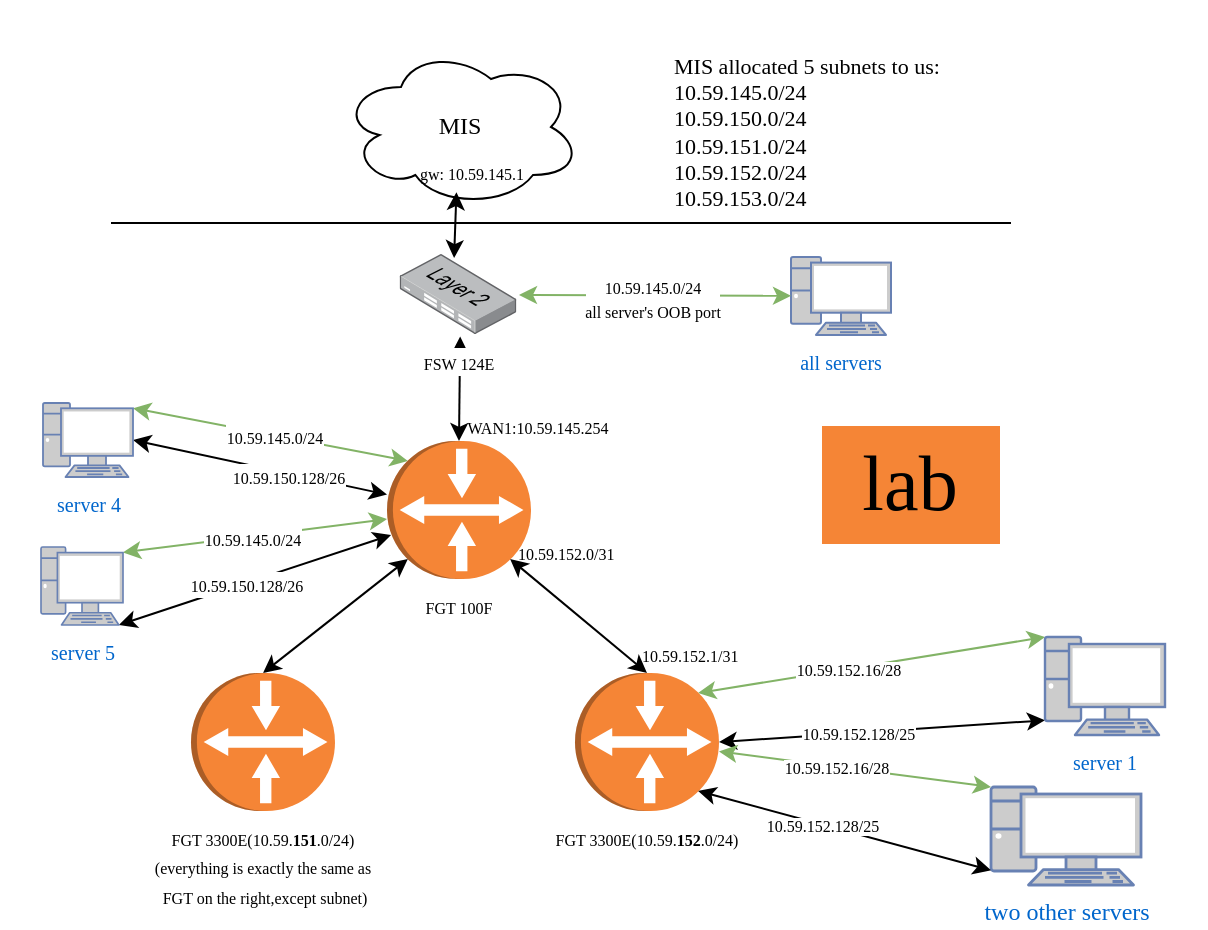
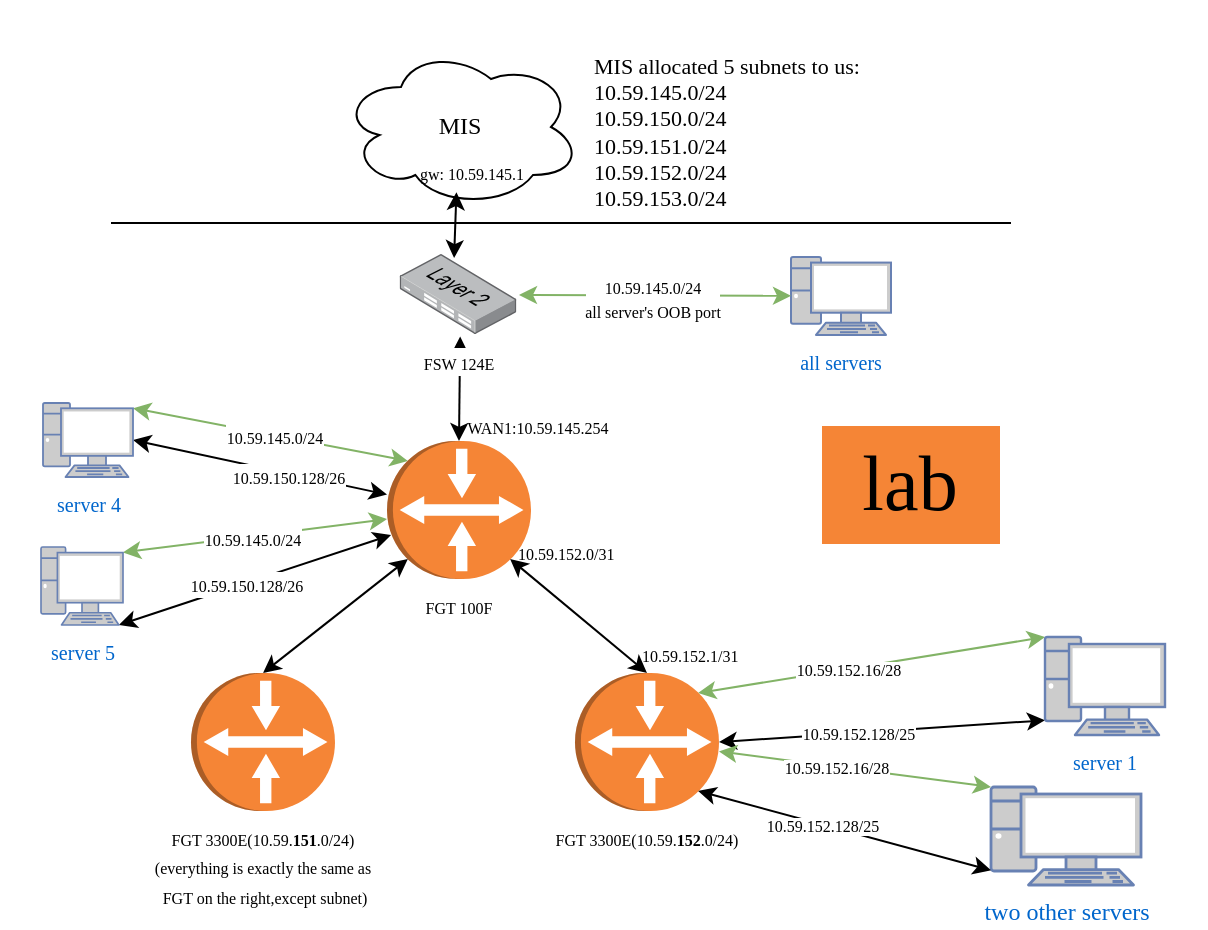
  <mxCell id="0" />
  <mxCell id="1" parent="0" />
  <mxCell id="2" value="&lt;font face=&quot;Times New Roman&quot;&gt;MIS&lt;/font&gt;" style="ellipse;shape=cloud;whiteSpace=wrap;html=1;" parent="1" vertex="1"><mxGeometry x="170" y="23" width="120" height="80" as="geometry" /></mxCell>
  <mxCell id="3" value="" style="endArrow=none;html=1;rounded=0;" parent="1" edge="1"><mxGeometry width="50" height="50" relative="1" as="geometry"><mxPoint x="55" y="111" as="sourcePoint" /><mxPoint x="505" y="111" as="targetPoint" /></mxGeometry></mxCell>
  <mxCell id="4" value="" style="endArrow=classic;startArrow=classic;html=1;rounded=0;entryX=0.481;entryY=0.907;entryDx=0;entryDy=0;entryPerimeter=0;exitX=0.458;exitY=0.039;exitDx=0;exitDy=0;exitPerimeter=0;" parent="1" source="21" target="2" edge="1"><mxGeometry width="50" height="50" relative="1" as="geometry"><mxPoint x="227.95" y="125.6" as="sourcePoint" /><mxPoint x="228.32" y="91" as="targetPoint" /></mxGeometry></mxCell>
  <mxCell id="5" value="" style="endArrow=classic;startArrow=classic;html=1;rounded=0;entryX=0.51;entryY=1.018;entryDx=0;entryDy=0;entryPerimeter=0;exitX=0;exitY=0.5;exitDx=0;exitDy=0;exitPerimeter=0;" parent="1" source="22" target="21" edge="1"><mxGeometry width="50" height="50" relative="1" as="geometry"><mxPoint x="229" y="255" as="sourcePoint" /><mxPoint x="230" y="191" as="targetPoint" /></mxGeometry></mxCell>
  <mxCell id="6" value="&lt;font style=&quot;font-size: 8px;&quot; face=&quot;Times New Roman&quot;&gt;WAN1:10.59.145.254&lt;/font&gt;" style="text;strokeColor=none;align=center;fillColor=none;html=1;verticalAlign=middle;whiteSpace=wrap;rounded=0;" parent="1" vertex="1"><mxGeometry x="232" y="202.5" width="74" height="21" as="geometry" /></mxCell>
  <mxCell id="7" value="" style="endArrow=classic;startArrow=classic;html=1;rounded=0;entryX=0.145;entryY=0.855;entryDx=0;entryDy=0;entryPerimeter=0;fillColor=#d5e8d4;strokeColor=#82b366;exitX=1;exitY=0.07;exitDx=0;exitDy=0;exitPerimeter=0;" parent="1" source="25" target="22" edge="1"><mxGeometry width="50" height="50" relative="1" as="geometry"><mxPoint x="45" y="184.66" as="sourcePoint" /><mxPoint x="138.78" y="181" as="targetPoint" /></mxGeometry></mxCell>
  <mxCell id="8" value="&lt;font style=&quot;font-size: 8px;&quot; face=&quot;Times New Roman&quot;&gt;10.59.145.0/24&lt;/font&gt;" style="edgeLabel;html=1;align=center;verticalAlign=middle;resizable=0;points=[];" parent="7" vertex="1" connectable="0"><mxGeometry x="0.025" relative="1" as="geometry"><mxPoint as="offset" /></mxGeometry></mxCell>
  <mxCell id="9" value="" style="endArrow=classic;startArrow=classic;html=1;rounded=0;exitX=1;exitY=0.5;exitDx=0;exitDy=0;exitPerimeter=0;" parent="1" source="25" target="22" edge="1"><mxGeometry width="50" height="50" relative="1" as="geometry"><mxPoint x="25" y="241" as="sourcePoint" /><mxPoint x="175" y="281" as="targetPoint" /></mxGeometry></mxCell>
  <mxCell id="10" value="&lt;font style=&quot;font-size: 8px;&quot; face=&quot;Times New Roman&quot;&gt;10.59.150.128/26&lt;/font&gt;" style="edgeLabel;html=1;align=center;verticalAlign=middle;resizable=0;points=[];" parent="9" vertex="1" connectable="0"><mxGeometry x="0.211" y="-1" relative="1" as="geometry"><mxPoint as="offset" /></mxGeometry></mxCell>
  <mxCell id="11" value="" style="endArrow=classic;startArrow=classic;html=1;rounded=0;fillColor=#d5e8d4;strokeColor=#82b366;exitX=1;exitY=0.07;exitDx=0;exitDy=0;exitPerimeter=0;" parent="1" source="24" target="22" edge="1"><mxGeometry width="50" height="50" relative="1" as="geometry"><mxPoint x="65" y="301" as="sourcePoint" /><mxPoint x="169.64" y="261" as="targetPoint" /></mxGeometry></mxCell>
  <mxCell id="12" value="&lt;font style=&quot;font-size: 8px;&quot; face=&quot;Times New Roman&quot;&gt;10.59.145.0/24&lt;/font&gt;" style="edgeLabel;html=1;align=center;verticalAlign=middle;resizable=0;points=[];" parent="11" vertex="1" connectable="0"><mxGeometry x="-0.021" y="-1" relative="1" as="geometry"><mxPoint as="offset" /></mxGeometry></mxCell>
  <mxCell id="13" value="" style="endArrow=classic;startArrow=classic;html=1;rounded=0;entryX=0.681;entryY=0.972;entryDx=0;entryDy=0;entryPerimeter=0;exitX=0.95;exitY=1;exitDx=0;exitDy=0;exitPerimeter=0;" parent="1" source="24" target="22" edge="1"><mxGeometry width="50" height="50" relative="1" as="geometry"><mxPoint x="65" y="321" as="sourcePoint" /><mxPoint x="195" y="322" as="targetPoint" /></mxGeometry></mxCell>
  <mxCell id="14" value="&lt;font style=&quot;font-size: 8px;&quot; face=&quot;Times New Roman&quot;&gt;10.59.150.128/26&lt;/font&gt;" style="edgeLabel;html=1;align=center;verticalAlign=middle;resizable=0;points=[];" parent="13" vertex="1" connectable="0"><mxGeometry x="-0.066" y="-1" relative="1" as="geometry"><mxPoint as="offset" /></mxGeometry></mxCell>
  <mxCell id="15" value="" style="endArrow=classic;startArrow=classic;html=1;rounded=0;exitX=0;exitY=0.5;exitDx=0;exitDy=0;entryX=0.855;entryY=0.855;entryDx=0;entryDy=0;entryPerimeter=0;exitPerimeter=0;" parent="1" source="23" target="22" edge="1"><mxGeometry width="50" height="50" relative="1" as="geometry"><mxPoint x="135" y="373" as="sourcePoint" /><mxPoint x="189" y="335" as="targetPoint" /></mxGeometry></mxCell>
  <mxCell id="16" value="" style="endArrow=classic;startArrow=classic;html=1;rounded=0;fillColor=#d5e8d4;strokeColor=#82b366;exitX=0.145;exitY=0.145;exitDx=0;exitDy=0;exitPerimeter=0;entryX=0;entryY=0;entryDx=0;entryDy=0;entryPerimeter=0;" parent="1" source="29" target="33" edge="1"><mxGeometry width="50" height="50" relative="1" as="geometry"><mxPoint x="415" y="391" as="sourcePoint" /><mxPoint x="558" y="412" as="targetPoint" /></mxGeometry></mxCell>
  <mxCell id="17" value="&lt;div style=&quot;font-size: 8px;&quot;&gt;&lt;font style=&quot;font-size: 8px;&quot; face=&quot;Times New Roman&quot;&gt;&lt;font style=&quot;font-size: 8px;&quot;&gt;10.59.152.16/28&lt;/font&gt;&lt;/font&gt;&lt;font style=&quot;font-size: 8px;&quot; face=&quot;ucTqETLA3qI-xox7J_SC&quot;&gt;&lt;br&gt;&lt;/font&gt;&lt;/div&gt;" style="edgeLabel;html=1;align=center;verticalAlign=middle;resizable=0;points=[];" parent="16" vertex="1" connectable="0"><mxGeometry x="-0.133" y="-1" relative="1" as="geometry"><mxPoint as="offset" /></mxGeometry></mxCell>
  <mxCell id="18" value="" style="endArrow=classic;startArrow=classic;html=1;rounded=0;entryX=0.5;entryY=0;entryDx=0;entryDy=0;entryPerimeter=0;exitX=0;exitY=0.85;exitDx=0;exitDy=0;exitPerimeter=0;" parent="1" source="33" target="29" edge="1"><mxGeometry width="50" height="50" relative="1" as="geometry"><mxPoint x="515" y="491" as="sourcePoint" /><mxPoint x="513" y="471.16" as="targetPoint" /></mxGeometry></mxCell>
  <mxCell id="19" value="&lt;div style=&quot;font-size: 8px;&quot;&gt;&lt;font style=&quot;font-size: 8px;&quot; face=&quot;YJd6RfJH6zM1W9cSA4lf&quot;&gt;10.59.152.128/25&lt;br&gt;&lt;/font&gt;&lt;/div&gt;" style="edgeLabel;html=1;align=center;verticalAlign=middle;resizable=0;points=[];" parent="18" vertex="1" connectable="0"><mxGeometry x="0.146" y="1" relative="1" as="geometry"><mxPoint as="offset" /></mxGeometry></mxCell>
  <mxCell id="20" value="&lt;font style=&quot;font-size: 39px;&quot; face=&quot;Times New Roman&quot;&gt;lab&lt;/font&gt;" style="whiteSpace=wrap;html=1;strokeColor=#FFFFFF;fillColor=#f58536;" parent="1" vertex="1"><mxGeometry x="410" y="212" width="90" height="60" as="geometry" /></mxCell>
  <mxCell id="21" value="&lt;font style=&quot;font-size: 8px;&quot; face=&quot;Times New Roman&quot;&gt;FSW 124E&lt;/font&gt;" style="image;points=[];aspect=fixed;html=1;align=center;shadow=0;dashed=0;image=img/lib/allied_telesis/switch/Switch_24_port_L2.svg;" parent="1" vertex="1"><mxGeometry x="199.82" y="127" width="58.36" height="40" as="geometry" /></mxCell>
  <mxCell id="22" value="&lt;font face=&quot;Times New Roman&quot; style=&quot;font-size: 8px;&quot;&gt;FGT 100F&lt;/font&gt;" style="outlineConnect=0;dashed=0;verticalLabelPosition=bottom;verticalAlign=top;align=center;html=1;shape=mxgraph.aws3.router;fillColor=#F58536;gradientColor=none;direction=south;" parent="1" vertex="1"><mxGeometry x="193" y="220" width="72" height="69" as="geometry" /></mxCell>
  <mxCell id="23" value="&lt;div&gt;&lt;font face=&quot;Times New Roman&quot; style=&quot;font-size: 8px;&quot;&gt;FGT 3300E(10.59.&lt;b&gt;151&lt;/b&gt;.0/24)&lt;/font&gt;&lt;/div&gt;&lt;div&gt;&lt;font face=&quot;ww891Ftwi3TLGSKsUYxJ&quot; style=&quot;font-size: 8px;&quot;&gt;(&lt;/font&gt;&lt;font face=&quot;Times New Roman&quot; style=&quot;font-size: 8px;&quot;&gt;everything is exactly the same as&lt;/font&gt;&lt;/div&gt;&lt;div&gt;&lt;font face=&quot;TcbH40tynes5OB4fPkRM&quot; style=&quot;font-size: 8px;&quot;&gt;&amp;nbsp;FGT on the right,except subnet&lt;/font&gt;&lt;font face=&quot;ww891Ftwi3TLGSKsUYxJ&quot; style=&quot;font-size: 8px;&quot;&gt;)&lt;br&gt;&lt;/font&gt;&lt;/div&gt;" style="outlineConnect=0;dashed=0;verticalLabelPosition=bottom;verticalAlign=top;align=center;html=1;shape=mxgraph.aws3.router;fillColor=#F58536;gradientColor=none;direction=south;" parent="1" vertex="1"><mxGeometry x="95" y="336" width="72" height="69" as="geometry" /></mxCell>
  <mxCell id="24" value="&lt;font face=&quot;Times New Roman&quot; style=&quot;font-size: 10px;&quot;&gt;server 5&lt;/font&gt;" style="fontColor=#0066CC;verticalAlign=top;verticalLabelPosition=bottom;labelPosition=center;align=center;html=1;outlineConnect=0;fillColor=#CCCCCC;strokeColor=#6881B3;gradientColor=none;gradientDirection=north;strokeWidth=2;shape=mxgraph.networks.pc;" parent="1" vertex="1"><mxGeometry x="20" y="273" width="41" height="39" as="geometry" /></mxCell>
  <mxCell id="25" value="&lt;font face=&quot;Times New Roman&quot; style=&quot;font-size: 10px;&quot;&gt;server 4&lt;/font&gt;" style="fontColor=#0066CC;verticalAlign=top;verticalLabelPosition=bottom;labelPosition=center;align=center;html=1;outlineConnect=0;fillColor=#CCCCCC;strokeColor=#6881B3;gradientColor=none;gradientDirection=north;strokeWidth=2;shape=mxgraph.networks.pc;" parent="1" vertex="1"><mxGeometry x="21" y="201" width="45" height="37" as="geometry" /></mxCell>
  <mxCell id="26" value="&lt;font style=&quot;font-size: 10px;&quot; face=&quot;Times New Roman&quot;&gt;all servers&lt;/font&gt;" style="fontColor=#0066CC;verticalAlign=top;verticalLabelPosition=bottom;labelPosition=center;align=center;html=1;outlineConnect=0;fillColor=#CCCCCC;strokeColor=#6881B3;gradientColor=none;gradientDirection=north;strokeWidth=2;shape=mxgraph.networks.pc;" parent="1" vertex="1"><mxGeometry x="395" y="128" width="50" height="39" as="geometry" /></mxCell>
  <mxCell id="27" value="" style="endArrow=classic;startArrow=classic;html=1;rounded=0;fillColor=#d5e8d4;strokeColor=#82b366;exitX=1.014;exitY=0.5;exitDx=0;exitDy=0;exitPerimeter=0;" parent="1" source="21" target="26" edge="1"><mxGeometry width="50" height="50" relative="1" as="geometry"><mxPoint x="270" y="192" as="sourcePoint" /><mxPoint x="439" y="191" as="targetPoint" /></mxGeometry></mxCell>
  <mxCell id="28" value="&lt;div style=&quot;font-size: 10px;&quot;&gt;&lt;font style=&quot;font-size: 8px;&quot; face=&quot;Times New Roman&quot;&gt;10.59.145.0/24&lt;/font&gt;&lt;/div&gt;&lt;div style=&quot;font-size: 10px;&quot;&gt;&lt;font style=&quot;font-size: 8px;&quot; face=&quot;Times New Roman&quot;&gt;all server's OOB port&lt;br&gt;&lt;/font&gt;&lt;/div&gt;" style="edgeLabel;html=1;align=center;verticalAlign=middle;resizable=0;points=[];" parent="27" vertex="1" connectable="0"><mxGeometry x="-0.021" y="-1" relative="1" as="geometry"><mxPoint as="offset" /></mxGeometry></mxCell>
  <mxCell id="29" value="&lt;div&gt;&lt;font face=&quot;Times New Roman&quot; style=&quot;font-size: 8px;&quot;&gt;FGT 3300E(10.59.&lt;b&gt;152&lt;/b&gt;.0/24)&lt;/font&gt;&lt;/div&gt;" style="outlineConnect=0;dashed=0;verticalLabelPosition=bottom;verticalAlign=top;align=center;html=1;shape=mxgraph.aws3.router;fillColor=#F58536;gradientColor=none;direction=south;" parent="1" vertex="1"><mxGeometry x="287" y="336" width="72" height="69" as="geometry" /></mxCell>
  <mxCell id="30" value="" style="endArrow=classic;startArrow=classic;html=1;rounded=0;exitX=0;exitY=0.5;exitDx=0;exitDy=0;exitPerimeter=0;entryX=0.855;entryY=0.145;entryDx=0;entryDy=0;entryPerimeter=0;" parent="1" source="29" target="22" edge="1"><mxGeometry width="50" height="50" relative="1" as="geometry"><mxPoint x="216" y="392" as="sourcePoint" /><mxPoint x="275" y="331" as="targetPoint" /></mxGeometry></mxCell>
  <mxCell id="31" value="&lt;font style=&quot;font-size: 8px;&quot; face=&quot;Times New Roman&quot;&gt;10.59.152.0/31&lt;/font&gt;" style="text;whiteSpace=wrap;html=1;" parent="1" vertex="1"><mxGeometry x="257" y="262" width="50" height="30" as="geometry" /></mxCell>
  <mxCell id="32" value="&lt;font style=&quot;font-size: 8px;&quot; face=&quot;Times New Roman&quot;&gt;10.59.152.1/31&lt;/font&gt;" style="text;whiteSpace=wrap;html=1;" parent="1" vertex="1"><mxGeometry x="319" y="313" width="50" height="22" as="geometry" /></mxCell>
  <mxCell id="33" value="&lt;font face=&quot;Times New Roman&quot; style=&quot;font-size: 10px;&quot;&gt;server 1&lt;br&gt;&lt;/font&gt;" style="fontColor=#0066CC;verticalAlign=top;verticalLabelPosition=bottom;labelPosition=center;align=center;html=1;outlineConnect=0;fillColor=#CCCCCC;strokeColor=#6881B3;gradientColor=none;gradientDirection=north;strokeWidth=2;shape=mxgraph.networks.pc;" parent="1" vertex="1"><mxGeometry x="522" y="318" width="60" height="49" as="geometry" /></mxCell>
  <mxCell id="34" value="&lt;font face=&quot;Times New Roman&quot;&gt;two other servers&lt;br&gt;&lt;/font&gt;" style="fontColor=#0066CC;verticalAlign=top;verticalLabelPosition=bottom;labelPosition=center;align=center;html=1;outlineConnect=0;fillColor=#CCCCCC;strokeColor=#6881B3;gradientColor=none;gradientDirection=north;strokeWidth=2;shape=mxgraph.networks.pc;" parent="1" vertex="1"><mxGeometry x="495" y="393" width="75" height="49" as="geometry" /></mxCell>
  <mxCell id="35" value="" style="endArrow=classic;startArrow=classic;html=1;rounded=0;fillColor=#d5e8d4;strokeColor=#82b366;entryX=0;entryY=0;entryDx=0;entryDy=0;entryPerimeter=0;" parent="1" source="29" target="34" edge="1"><mxGeometry width="50" height="50" relative="1" as="geometry"><mxPoint x="375" y="441" as="sourcePoint" /><mxPoint x="543" y="488" as="targetPoint" /></mxGeometry></mxCell>
  <mxCell id="36" value="&lt;div style=&quot;font-size: 8px;&quot;&gt;&lt;font style=&quot;font-size: 8px;&quot; face=&quot;Times New Roman&quot;&gt;&lt;font style=&quot;font-size: 8px;&quot;&gt;10.59.152.16/28&lt;/font&gt;&lt;/font&gt;&lt;font style=&quot;font-size: 8px;&quot; face=&quot;ucTqETLA3qI-xox7J_SC&quot;&gt;&lt;br&gt;&lt;/font&gt;&lt;/div&gt;" style="edgeLabel;html=1;align=center;verticalAlign=middle;resizable=0;points=[];" parent="35" vertex="1" connectable="0"><mxGeometry x="-0.133" y="-1" relative="1" as="geometry"><mxPoint as="offset" /></mxGeometry></mxCell>
  <mxCell id="37" value="" style="endArrow=classic;startArrow=classic;html=1;rounded=0;exitX=0;exitY=0.85;exitDx=0;exitDy=0;exitPerimeter=0;entryX=0.855;entryY=0.145;entryDx=0;entryDy=0;entryPerimeter=0;" parent="1" source="34" target="29" edge="1"><mxGeometry width="50" height="50" relative="1" as="geometry"><mxPoint x="543" y="497" as="sourcePoint" /><mxPoint x="365" y="501" as="targetPoint" /></mxGeometry></mxCell>
  <mxCell id="38" value="&lt;div style=&quot;font-size: 8px;&quot;&gt;&lt;font style=&quot;font-size: 8px;&quot; face=&quot;YJd6RfJH6zM1W9cSA4lf&quot;&gt;10.59.152.128/25&lt;br&gt;&lt;/font&gt;&lt;/div&gt;" style="edgeLabel;html=1;align=center;verticalAlign=middle;resizable=0;points=[];" parent="37" vertex="1" connectable="0"><mxGeometry x="0.146" y="1" relative="1" as="geometry"><mxPoint as="offset" /></mxGeometry></mxCell>
- <mxCell id="39" value="&lt;div style=&quot;font-size: 11px;&quot;&gt;&lt;font style=&quot;font-size: 11px;&quot; face=&quot;Times New Roman&quot;&gt;MIS allocated 5 subnets to us:&lt;/font&gt;&lt;/div&gt;&lt;div style=&quot;font-size: 11px;&quot;&gt;&lt;div&gt;&lt;font style=&quot;font-size: 11px;&quot; face=&quot;LKosN781GPDmvRrdGZMd&quot;&gt;10.59.145.0/24&lt;/font&gt;&lt;/div&gt;&lt;div&gt;&lt;font style=&quot;font-size: 11px;&quot; face=&quot;LKosN781GPDmvRrdGZMd&quot;&gt;10.59.150.0/24&lt;/font&gt;&lt;/div&gt;&lt;div&gt;&lt;font style=&quot;font-size: 11px;&quot; face=&quot;LKosN781GPDmvRrdGZMd&quot;&gt;10.59.151.0/24&lt;/font&gt;&lt;/div&gt;&lt;div&gt;&lt;font style=&quot;font-size: 11px;&quot; face=&quot;LKosN781GPDmvRrdGZMd&quot;&gt;10.59.152.0/24&lt;/font&gt;&lt;/div&gt;&lt;div style=&quot;font-size: 11px;&quot;&gt;&lt;font style=&quot;font-size: 11px;&quot; face=&quot;LKosN781GPDmvRrdGZMd&quot;&gt;10.59.153.0/24&lt;/font&gt;&lt;/div&gt;&lt;/div&gt;" style="text;whiteSpace=wrap;html=1;" parent="1" vertex="1"><mxGeometry x="335" y="20" width="140" height="90" as="geometry" /></mxCell>
+ <mxCell id="39" value="&lt;div style=&quot;font-size: 11px;&quot;&gt;&lt;font style=&quot;font-size: 11px;&quot; face=&quot;Times New Roman&quot;&gt;MIS allocated 5 subnets to us:&lt;/font&gt;&lt;/div&gt;&lt;div style=&quot;font-size: 11px;&quot;&gt;&lt;div&gt;&lt;font style=&quot;font-size: 11px;&quot; face=&quot;LKosN781GPDmvRrdGZMd&quot;&gt;10.59.145.0/24&lt;/font&gt;&lt;/div&gt;&lt;div&gt;&lt;font style=&quot;font-size: 11px;&quot; face=&quot;LKosN781GPDmvRrdGZMd&quot;&gt;10.59.150.0/24&lt;/font&gt;&lt;/div&gt;&lt;div&gt;&lt;font style=&quot;font-size: 11px;&quot; face=&quot;LKosN781GPDmvRrdGZMd&quot;&gt;10.59.151.0/24&lt;/font&gt;&lt;/div&gt;&lt;div&gt;&lt;font style=&quot;font-size: 11px;&quot; face=&quot;LKosN781GPDmvRrdGZMd&quot;&gt;10.59.152.0/24&lt;/font&gt;&lt;/div&gt;&lt;div style=&quot;font-size: 11px;&quot;&gt;&lt;font style=&quot;font-size: 11px;&quot; face=&quot;LKosN781GPDmvRrdGZMd&quot;&gt;10.59.153.0/24&lt;/font&gt;&lt;/div&gt;&lt;/div&gt;" style="text;whiteSpace=wrap;html=1;" parent="1" vertex="1"><mxGeometry x="295" y="20" width="140" height="90" as="geometry" /></mxCell>
  <mxCell id="40" value="&lt;font face=&quot;Times New Roman&quot; style=&quot;font-size: 8px;&quot;&gt;gw: 10.59.145.1&lt;/font&gt;" style="text;whiteSpace=wrap;html=1;" vertex="1" parent="1"><mxGeometry x="208" y="72" width="60" height="20" as="geometry" /></mxCell>
